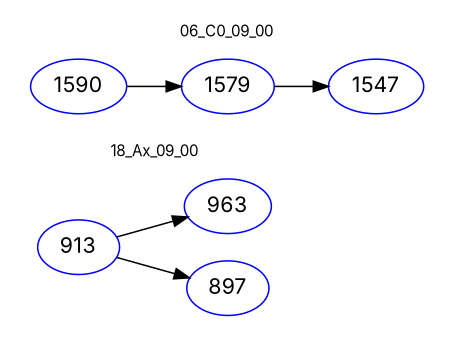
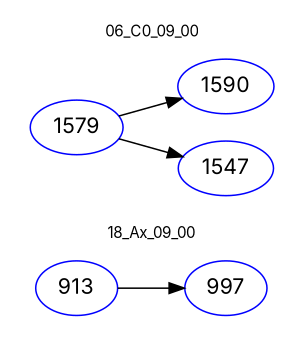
  digraph {
    fontname=Inter
    rankdir=LR
    node [color=blue fontname=Inter]
    edge [color=black fontname=Inter]
    n1 [label=913]
-   n2 [label=897]
-   n3 [label=963]
+   n2 [label=997]
    n4 [label=1579]
    n5 [label=1547]
    n6 [label=1590]
    subgraph cluster_1 {
      color=white
      fontsize=10
      label="18_Ax_09_00"
      n1
      n2
-     n3
    }
    subgraph cluster_2 {
      color=white
      fontsize=10
      label="06_C0_09_00"
      n4
      n5
      n6
    }
    n1 -> n2
-   n1 -> n3
    n4 -> n5
-   n6 -> n4
+   n4 -> n6
  }
